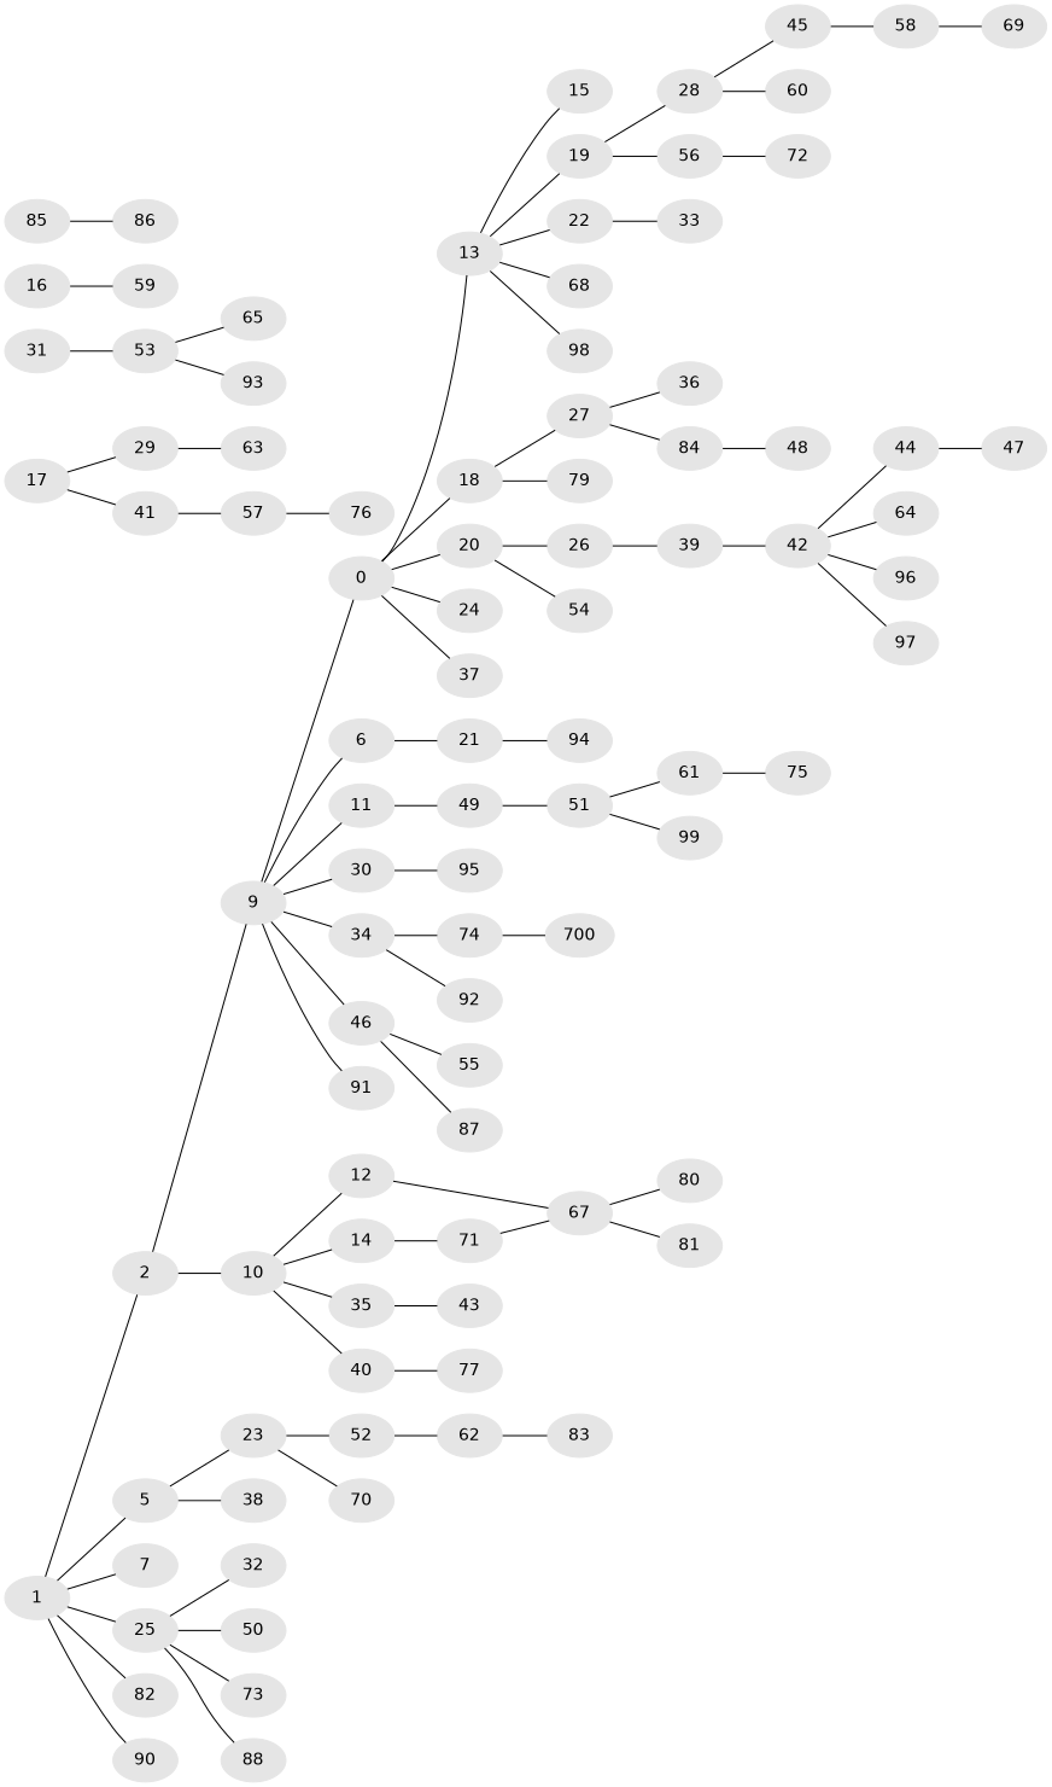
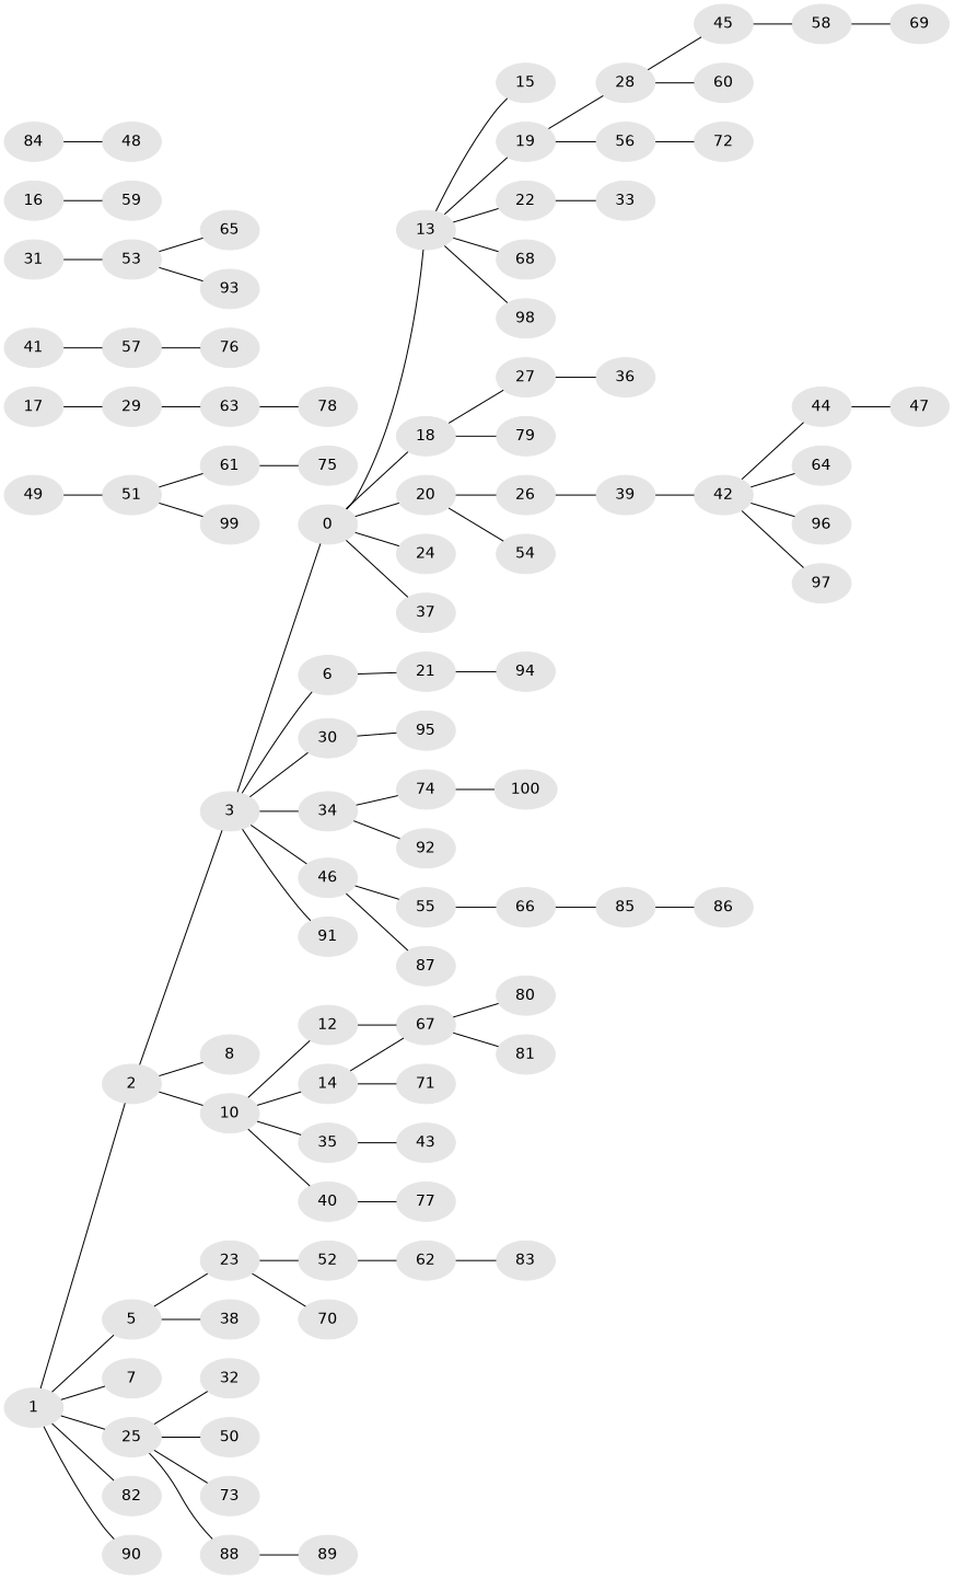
  graph {
    fontname="DejaVu Sans"
    rankdir=LR
    node [color=gray90 fontname="DejaVu Sans" style=filled]
    edge [fontname="DejaVu Sans"]
    1
    2
    5
    7
    25
    82
    90
-   3 [label=9]
+   3
+   8
    10
    23
    38
    32
    50
    73
    88
    n17 [label=0]
    6
-   11
    30
    34
    46
    91
    12
    14
    35
    40
    13
    18
    20
    24
    37
    21
    49
    95
    74
    92
    55
    87
    15
    19
    22
    68
    98
    27
    79
    26
    54
    52
    70
    94
    17
    29
    41
    31
    53
    67
    71
    43
    77
    51
    16
    59
    28
    56
    33
    80
    81
    63
    57
    36
    84
    45
    60
    72
    39
    62
+   89
    42
    48
    58
+   78
    65
    93
-   100 [label=700]
+   100
    44
    64
    96
    97
    76
    47
    69
+   66
    61
    99
    75
    83
    85
    86
    1 -- 2
    1 -- 5
    1 -- 7
    1 -- 25
    1 -- 82
    1 -- 90
    2 -- 3
+   2 -- 8
    2 -- 10
    5 -- 23
    5 -- 38
    25 -- 32
    25 -- 50
    25 -- 73
    25 -- 88
    3 -- n17
    3 -- 6
-   3 -- 11
    3 -- 30
    3 -- 34
    3 -- 46
    3 -- 91
    10 -- 12
    10 -- 14
    10 -- 35
    10 -- 40
    23 -- 52
    23 -- 70
+   88 -- 89
    n17 -- 13
    n17 -- 18
    n17 -- 20
    n17 -- 24
    n17 -- 37
    6 -- 21
-   11 -- 49
    30 -- 95
    34 -- 74
    34 -- 92
    46 -- 55
    46 -- 87
    12 -- 67
-   71 -- 67
+   14 -- 67
    14 -- 71
    35 -- 43
    40 -- 77
    13 -- 15
    13 -- 19
    13 -- 22
    13 -- 68
    13 -- 98
    18 -- 27
    18 -- 79
    20 -- 26
    20 -- 54
    21 -- 94
    49 -- 51
    74 -- 100
+   55 -- 66
    19 -- 28
    19 -- 56
    22 -- 33
    27 -- 36
-   27 -- 84
    26 -- 39
    52 -- 62
    17 -- 29
-   17 -- 41
    29 -- 63
    41 -- 57
    31 -- 53
    53 -- 65
    53 -- 93
    67 -- 80
    67 -- 81
    51 -- 61
    51 -- 99
    16 -- 59
    28 -- 45
    28 -- 60
    56 -- 72
+   63 -- 78
    57 -- 76
    84 -- 48
    45 -- 58
    39 -- 42
    62 -- 83
    42 -- 44
    42 -- 64
    42 -- 96
    42 -- 97
    58 -- 69
    44 -- 47
+   66 -- 85
    61 -- 75
    85 -- 86
  }
